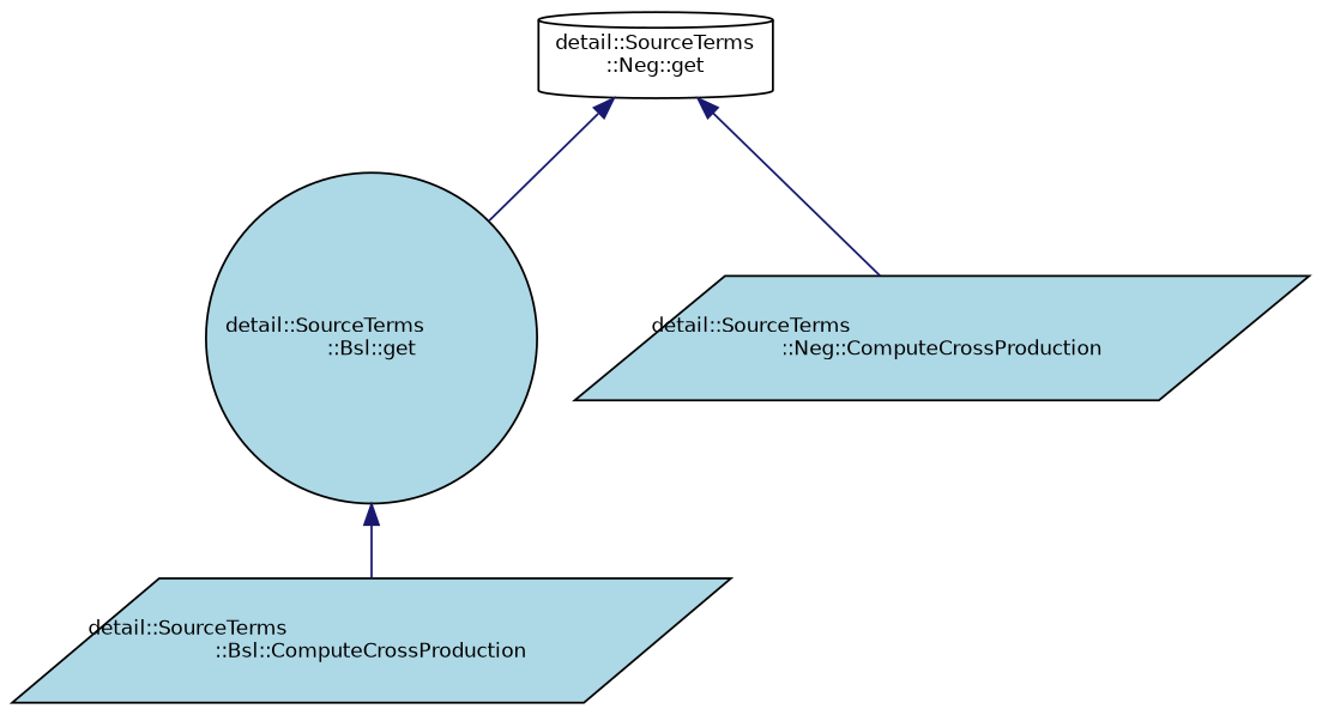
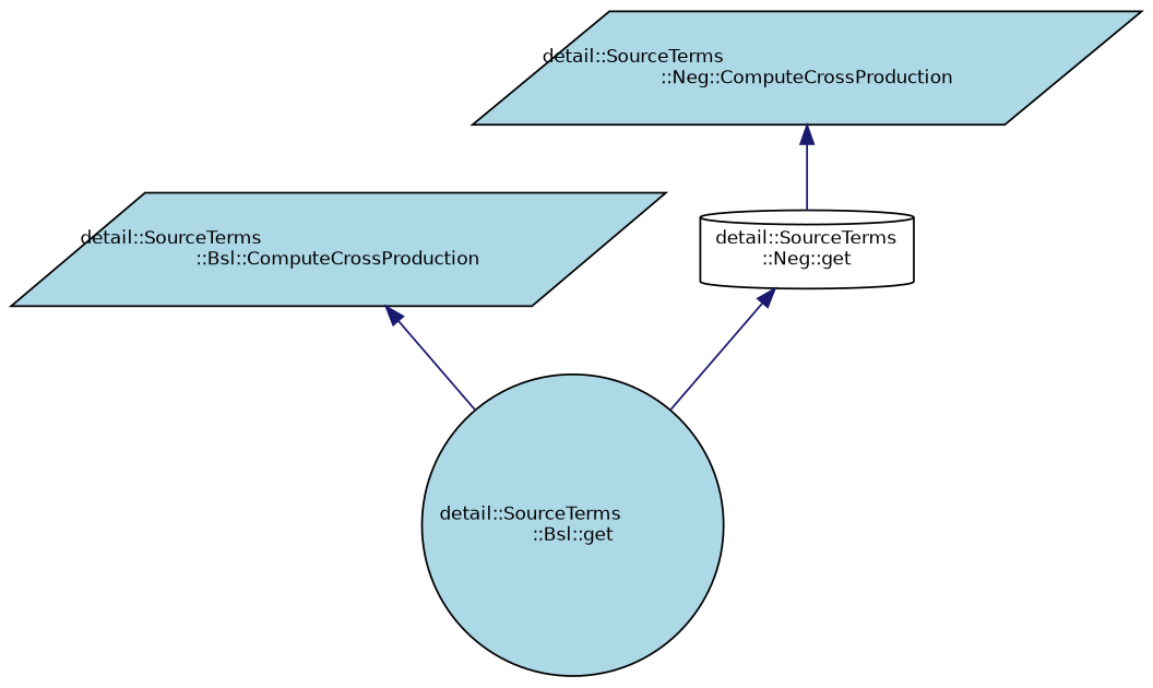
  digraph {
    rankdir=TB
    node [color=black fillcolor=lightblue fontname=Helvetica fontsize=10 shape=parallelogram style=filled]
    edge [color=midnightblue dir=back fontname=Helvetica fontsize=10 labelfontname=Helvetica labelfontsize=10 style=solid]
    n1 [fontcolor=black height=0.2 label="detail::SourceTerms\l::Bsl::ComputeCrossProduction" width=0.4]
    n2 [height=0.2 label="detail::SourceTerms\l::Bsl::get" shape=circle width=0.4]
    n3 [height=0.2 label="detail::SourceTerms\l::Neg::ComputeCrossProduction" width=0.4]
    n4 [fillcolor=white height=0.2 label="detail::SourceTerms\l::Neg::get" shape=cylinder width=0.4]
-   n2 -> n1
-   n4 -> n3
+   n1 -> n2
+   n3 -> n4
    n4 -> n2
  }
